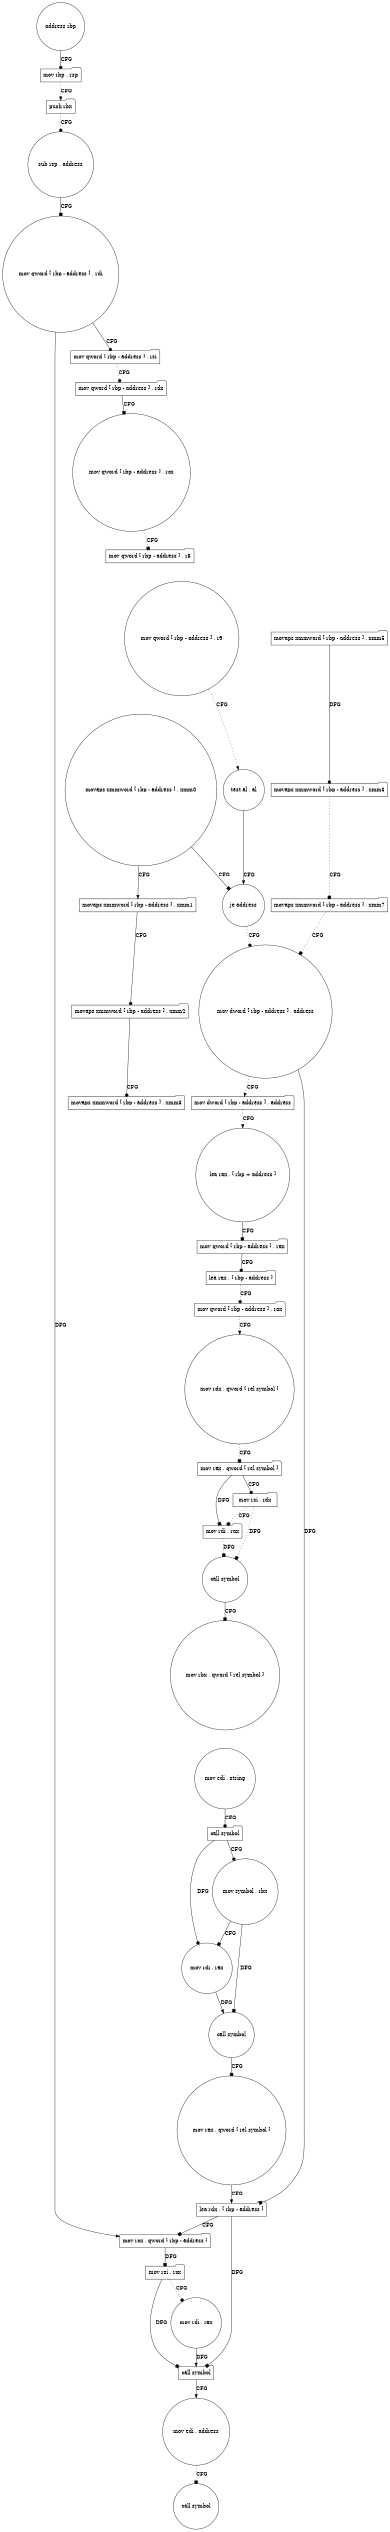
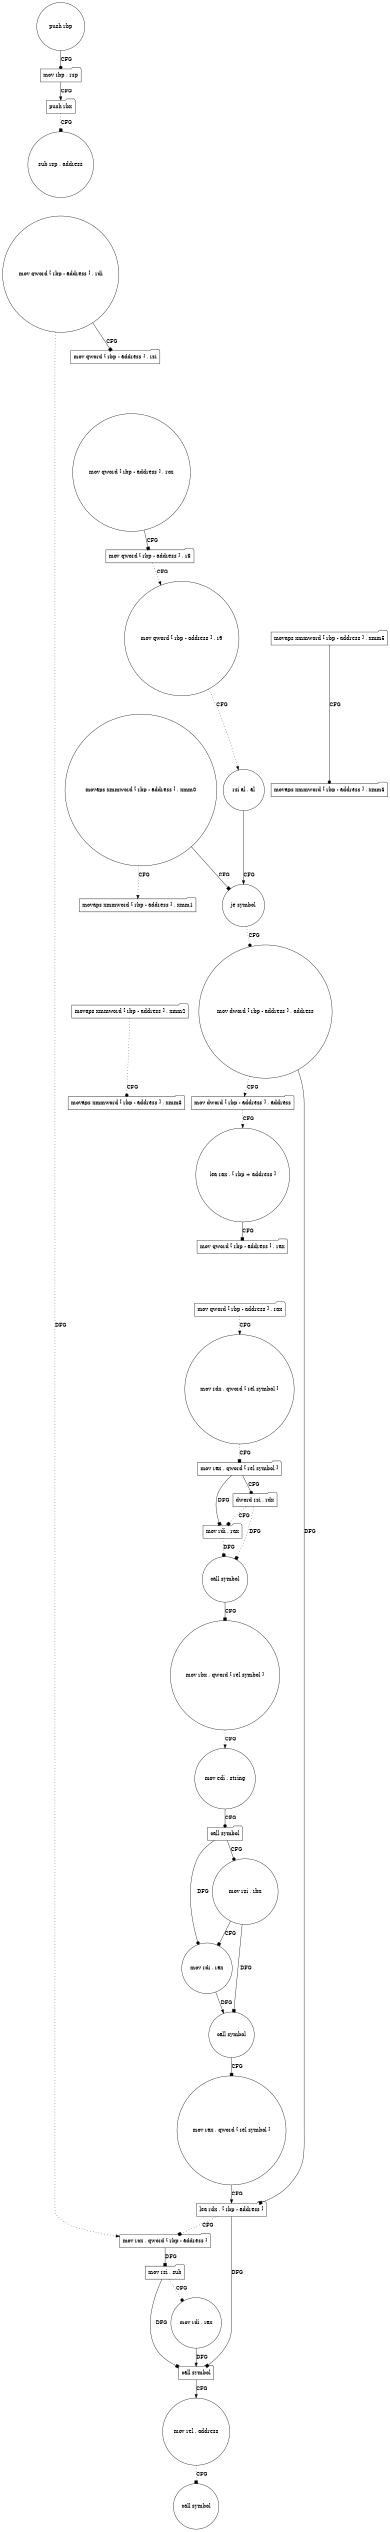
  digraph {
    node [shape=folder]
    edge [arrowhead=box style=solid]
-   n1 [label="address rbp" shape=circle]
+   n1 [label="push rbp" shape=circle]
    n2 [label="mov rbp , rsp"]
    n3 [label="push rbx"]
    n4 [label="sub rsp , address" shape=circle]
    n5 [label="mov qword [ rbp - address ] , rdi" shape=circle]
    n6 [label="mov qword [ rbp - address ] , rsi"]
    n7 [label="mov rcx , qword [ rbp - address ]"]
-   n8 [label="mov qword [ rbp - address ] , rdx"]
-   n9 [label="mov rsi , rcx"]
+   n9 [label="mov rsi , sub"]
    n10 [label="mov qword [ rbp - address ] , rcx" shape=circle]
    n11 [label="mov qword [ rbp - address ] , r8"]
    n12 [label="mov qword [ rbp - address ] , r9" shape=circle]
-   n13 [label="test al , al" shape=circle]
-   n14 [label="je address" shape=circle]
+   n13 [label="rsi al , al" shape=circle]
+   n14 [label="je symbol" shape=circle]
    n15 [label="mov dword [ rbp - address ] , address" shape=circle]
    n16 [label="mov dword [ rbp - address ] , address"]
    n17 [label="lea rdx , [ rbp - address ]"]
    n18 [label="movaps xmmword [ rbp - address ] , xmm0" shape=circle]
    n19 [label="movaps xmmword [ rbp - address ] , xmm1"]
    n20 [label="lea rax , [ rbp + address ]" shape=circle]
    n21 [label="call symbol"]
    n22 [label="movaps xmmword [ rbp - address ] , xmm2"]
    n23 [label="mov qword [ rbp - address ] , rax"]
-   n24 [label="lea rax , [ rbp - address ]"]
    n25 [label="mov qword [ rbp - address ] , rax"]
    n26 [label="mov rdx , qword [ rel symbol ]" shape=circle]
    n27 [label="mov rax , qword [ rel symbol ]"]
-   n28 [label="mov rsi , rdx"]
+   n28 [label="dword rsi , rdx"]
    n29 [label="mov rdi , rax"]
    n30 [label="call symbol" shape=circle]
    n31 [label="mov rbx , qword [ rel symbol ]" shape=circle]
    n32 [label="mov edi , string" shape=circle]
    n33 [label="call symbol"]
-   n34 [label="mov symbol , rbx" shape=circle]
+   n34 [label="mov rsi , rbx" shape=circle]
    n35 [label="mov rdi , rax" shape=circle]
    n36 [label="call symbol" shape=circle]
    n37 [label="mov rax , qword [ rel symbol ]" shape=circle]
-   n38 [label="mov edi , address" shape=circle]
+   n38 [label="mov rel , address" shape=circle]
    n39 [label="mov rdi , rax" shape=circle]
    n40 [label="call symbol" shape=circle]
    n41 [label="movaps xmmword [ rbp - address ] , xmm3"]
    n42 [label="movaps xmmword [ rbp - address ] , xmm5"]
    n43 [label="movaps xmmword [ rbp - address ] , xmm6"]
-   n44 [label="movaps xmmword [ rbp - address ] , xmm7"]
    n1 -> n2 [arrowhead=dot label=CFG]
-   n2 -> n3 [arrowhead=normal label=CFG style=dotted]
-   n3 -> n4 [arrowhead=dot label=CFG style=dotted]
-   n4 -> n5 [label=CFG]
-   n5 -> n6 [arrowhead=dot label=CFG]
-   n5 -> n7 [arrowhead=normal label=DFG]
-   n6 -> n8 [arrowhead=dot label=CFG style=dotted]
+   n2 -> n3 [arrowhead=normal label=CFG]
+   n3 -> n4 [label=CFG style=dotted]
+   n5 -> n6 [label=CFG]
+   n5 -> n7 [arrowhead=normal label=DFG style=dotted]
    n7 -> n9 [label=DFG]
-   n8 -> n10 [label=CFG]
    n9 -> n21 [label=DFG]
    n9 -> n39 [arrowhead=dot label=CFG style=dotted]
-   n10 -> n11 [label=CFG style=dotted]
+   n10 -> n11 [label=CFG]
+   n11 -> n12 [arrowhead=normal label=CFG style=dotted]
    n12 -> n13 [arrowhead=normal label=CFG style=dotted]
    n13 -> n14 [arrowhead=normal label=CFG]
    n14 -> n15 [arrowhead=dot label=CFG style=dotted]
    n15 -> n16 [arrowhead=normal label=CFG style=dotted]
    n15 -> n17 [label=DFG]
    n16 -> n20 [arrowhead=normal label=CFG style=dotted]
-   n17 -> n7 [label=CFG]
+   n17 -> n7 [label=CFG style=dotted]
    n17 -> n21 [label=DFG]
    n18 -> n14 [label=CFG]
-   n18 -> n19 [arrowhead=normal label=CFG]
-   n19 -> n22 [arrowhead=dot label=CFG]
+   n18 -> n19 [arrowhead=normal label=CFG style=dotted]
    n20 -> n23 [label=CFG]
    n21 -> n38 [arrowhead=normal label=CFG]
-   n22 -> n41 [arrowhead=dot label=CFG]
-   n23 -> n24 [arrowhead=dot label=CFG]
-   n24 -> n25 [arrowhead=dot label=CFG style=dotted]
+   n22 -> n41 [arrowhead=dot label=CFG style=dotted]
    n25 -> n26 [arrowhead=normal label=CFG style=dotted]
    n26 -> n27 [label=CFG style=dotted]
    n27 -> n28 [arrowhead=dot label=CFG]
    n27 -> n29 [label=DFG]
    n28 -> n29 [label=CFG style=dotted]
    n28 -> n30 [label=DFG style=dotted]
    n29 -> n30 [label=DFG style=dotted]
    n30 -> n31 [label=CFG]
+   n31 -> n32 [arrowhead=normal label=CFG style=dotted]
    n32 -> n33 [arrowhead=dot label=CFG]
    n33 -> n34 [arrowhead=dot label=CFG]
    n33 -> n35 [arrowhead=dot label=DFG]
    n34 -> n35 [label=CFG]
    n34 -> n36 [label=DFG]
    n35 -> n36 [arrowhead=normal label=DFG]
    n36 -> n37 [label=CFG]
    n37 -> n17 [arrowhead=normal label=CFG]
    n38 -> n40 [label=CFG style=dotted]
    n39 -> n21 [arrowhead=normal label=DFG]
-   n42 -> n43 [arrowhead=dot label=DFG]
-   n43 -> n44 [label=CFG style=dotted]
-   n44 -> n15 [label=CFG style=dotted]
+   n42 -> n43 [arrowhead=dot label=CFG]
  }
